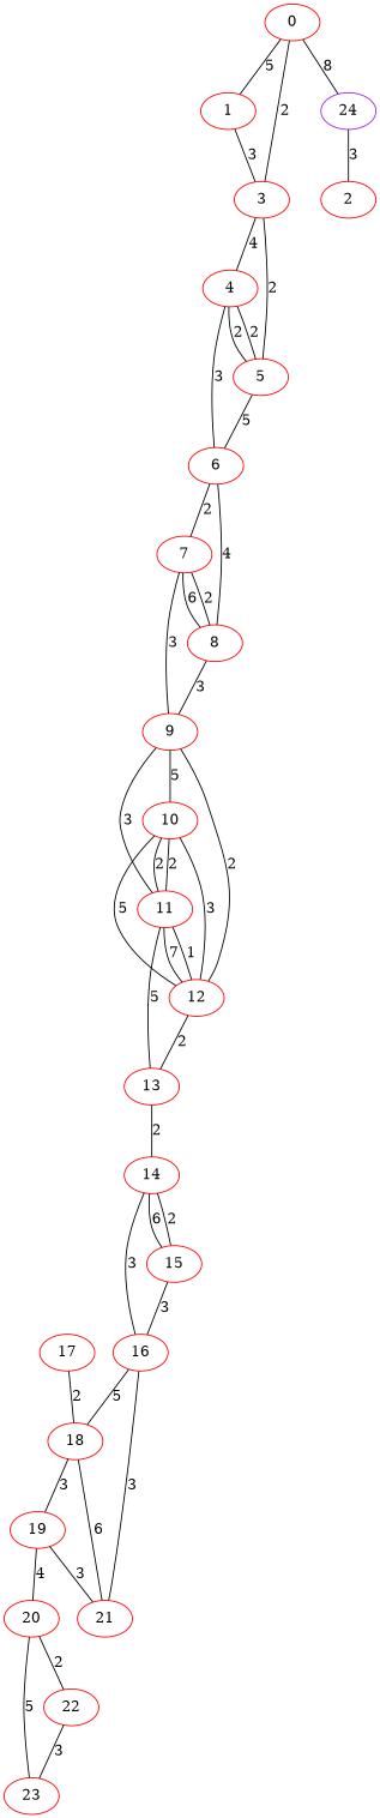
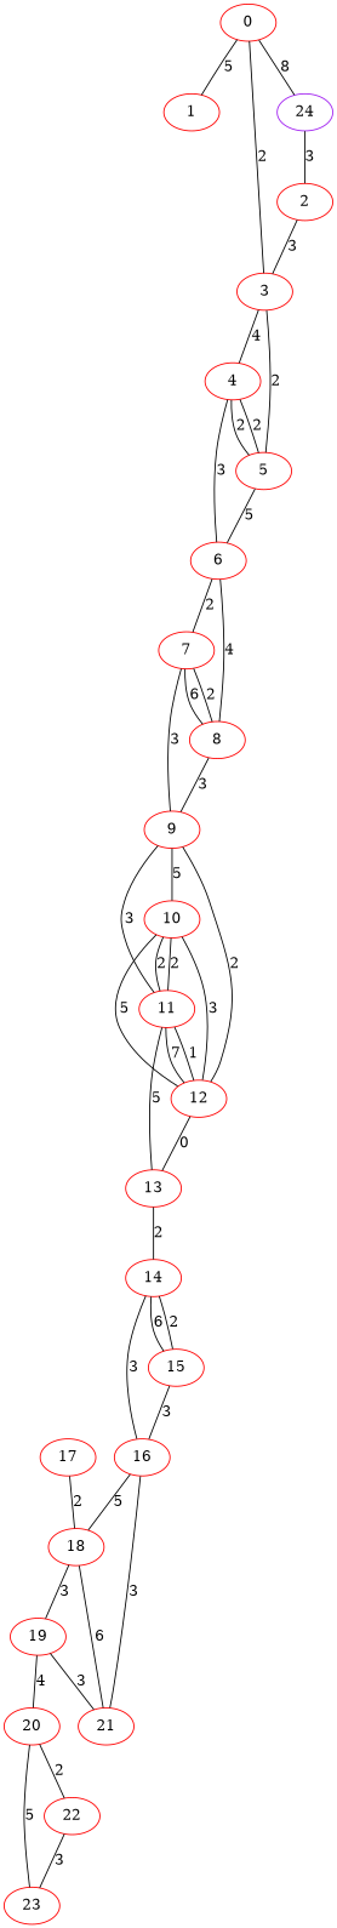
  graph {
    node [color=red weight=1]
    0
    1
    3
    24 [color=purple weight=4]
    4
    5
    2
    6
    7
    8
    9
    10
    11
    12
    13
    14
    15
    16
    18
    21
    17
    19
    20
    22
    23
    0 -- 1 [label=5]
    0 -- 3 [label=2]
    0 -- 24 [label=8]
-   1 -- 3 [label=3]
+   2 -- 3 [label=3]
    3 -- 4 [label=4]
    3 -- 5 [label=2]
    24 -- 2 [label=3]
    4 -- 5 [label=2]
    4 -- 5 [label=2]
    4 -- 6 [label=3]
    5 -- 6 [label=5]
    6 -- 7 [label=2]
    6 -- 8 [label=4]
    7 -- 8 [label=2]
    7 -- 8 [label=6]
    7 -- 9 [label=3]
    8 -- 9 [label=3]
    9 -- 10 [label=5]
    9 -- 11 [label=3]
    9 -- 12 [label=2]
    10 -- 11 [label=2]
    10 -- 11 [label=2]
    10 -- 12 [label=3]
    10 -- 12 [label=5]
    11 -- 12 [label=1]
    11 -- 12 [label=7]
    11 -- 13 [label=5]
-   12 -- 13 [label=2]
+   12 -- 13 [label=0]
    13 -- 14 [label=2]
    14 -- 15 [label=2]
    14 -- 15 [label=6]
    14 -- 16 [label=3]
    15 -- 16 [label=3]
    16 -- 18 [label=5]
    16 -- 21 [label=3]
    18 -- 21 [label=6]
    18 -- 19 [label=3]
    17 -- 18 [label=2]
    19 -- 21 [label=3]
    19 -- 20 [label=4]
    20 -- 22 [label=2]
    20 -- 23 [label=5]
    22 -- 23 [label=3]
  }
